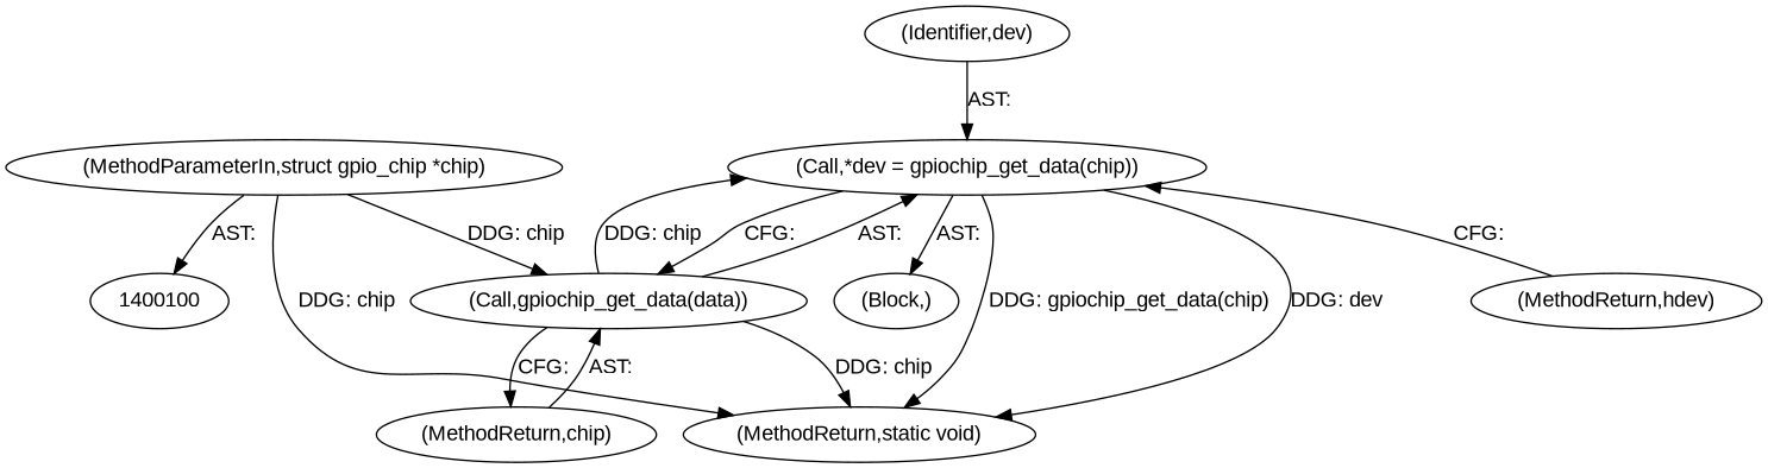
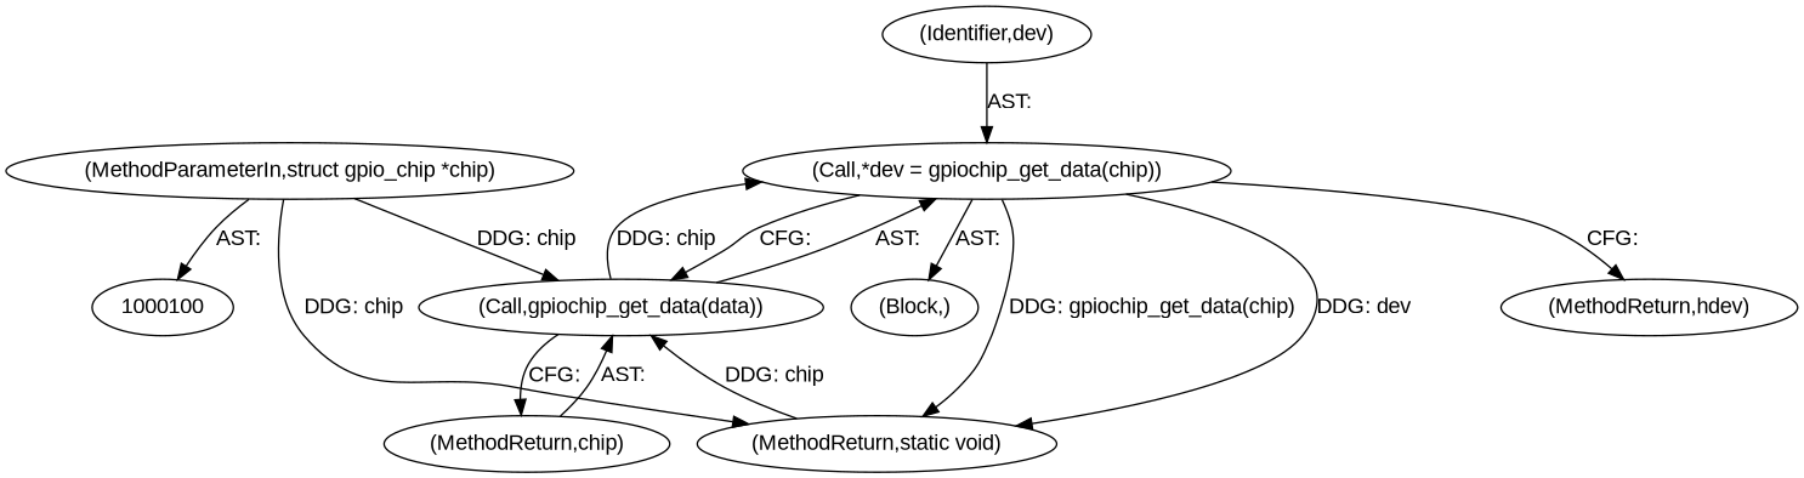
  digraph {
    fontname="Liberation Sans"
    node [fontname="Liberation Sans"]
    edge [fontname="Liberation Sans"]
    n1 [label="(Call,*dev = gpiochip_get_data(chip))"]
    n2 [label="(Call,gpiochip_get_data(data))"]
    n3 [label="(Block,)"]
    n4 [label="(MethodReturn,static void)"]
    n5 [label="(MethodReturn,chip)"]
    n6 [label="(MethodParameterIn,struct gpio_chip *chip)"]
-   1000100 [label=1400100]
+   1000100
    n8 [label="(Identifier,dev)"]
    n9 [label="(MethodReturn,hdev)"]
    n1 -> n2 [label="CFG: "]
    n1 -> n3 [label="AST: "]
    n1 -> n4 [label="DDG: gpiochip_get_data(chip)"]
    n1 -> n4 [label="DDG: dev"]
    n2 -> n1 [label="AST: "]
    n2 -> n1 [label="DDG: chip"]
-   n2 -> n4 [label="DDG: chip"]
+   n4 -> n2 [label="DDG: chip"]
    n2 -> n5 [label="CFG: "]
    n5 -> n2 [label="AST: "]
    n6 -> n2 [label="DDG: chip"]
    n6 -> n4 [label="DDG: chip"]
    n6 -> 1000100 [label="AST: "]
    n8 -> n1 [label="AST: "]
-   n9 -> n1 [label="CFG: "]
+   n1 -> n9 [label="CFG: "]
  }
